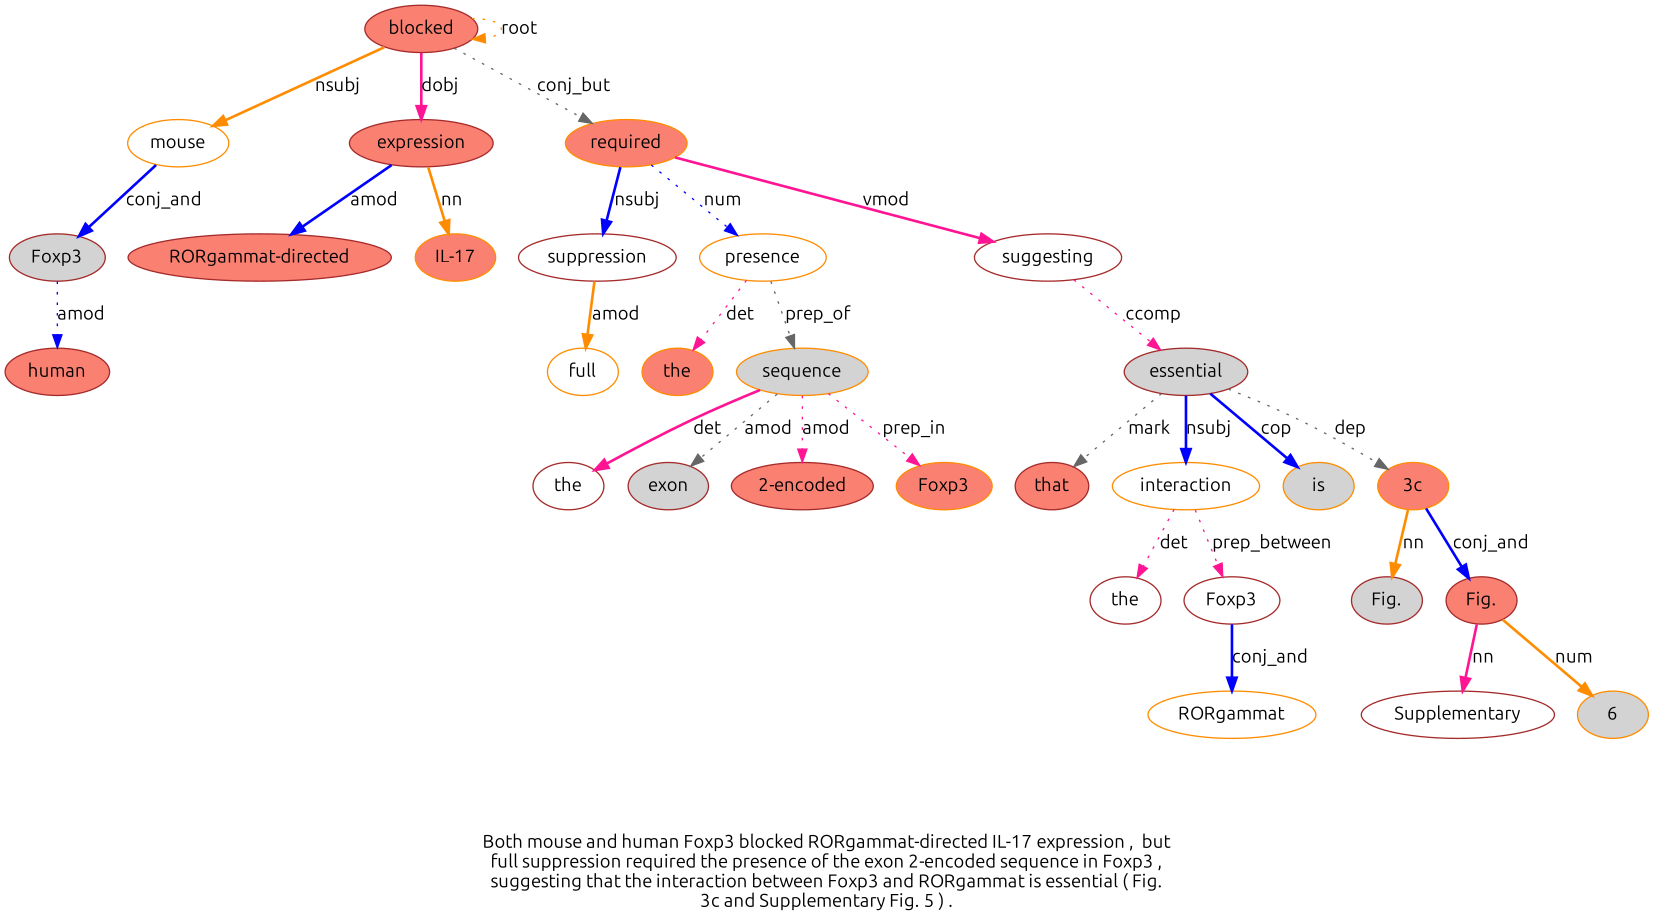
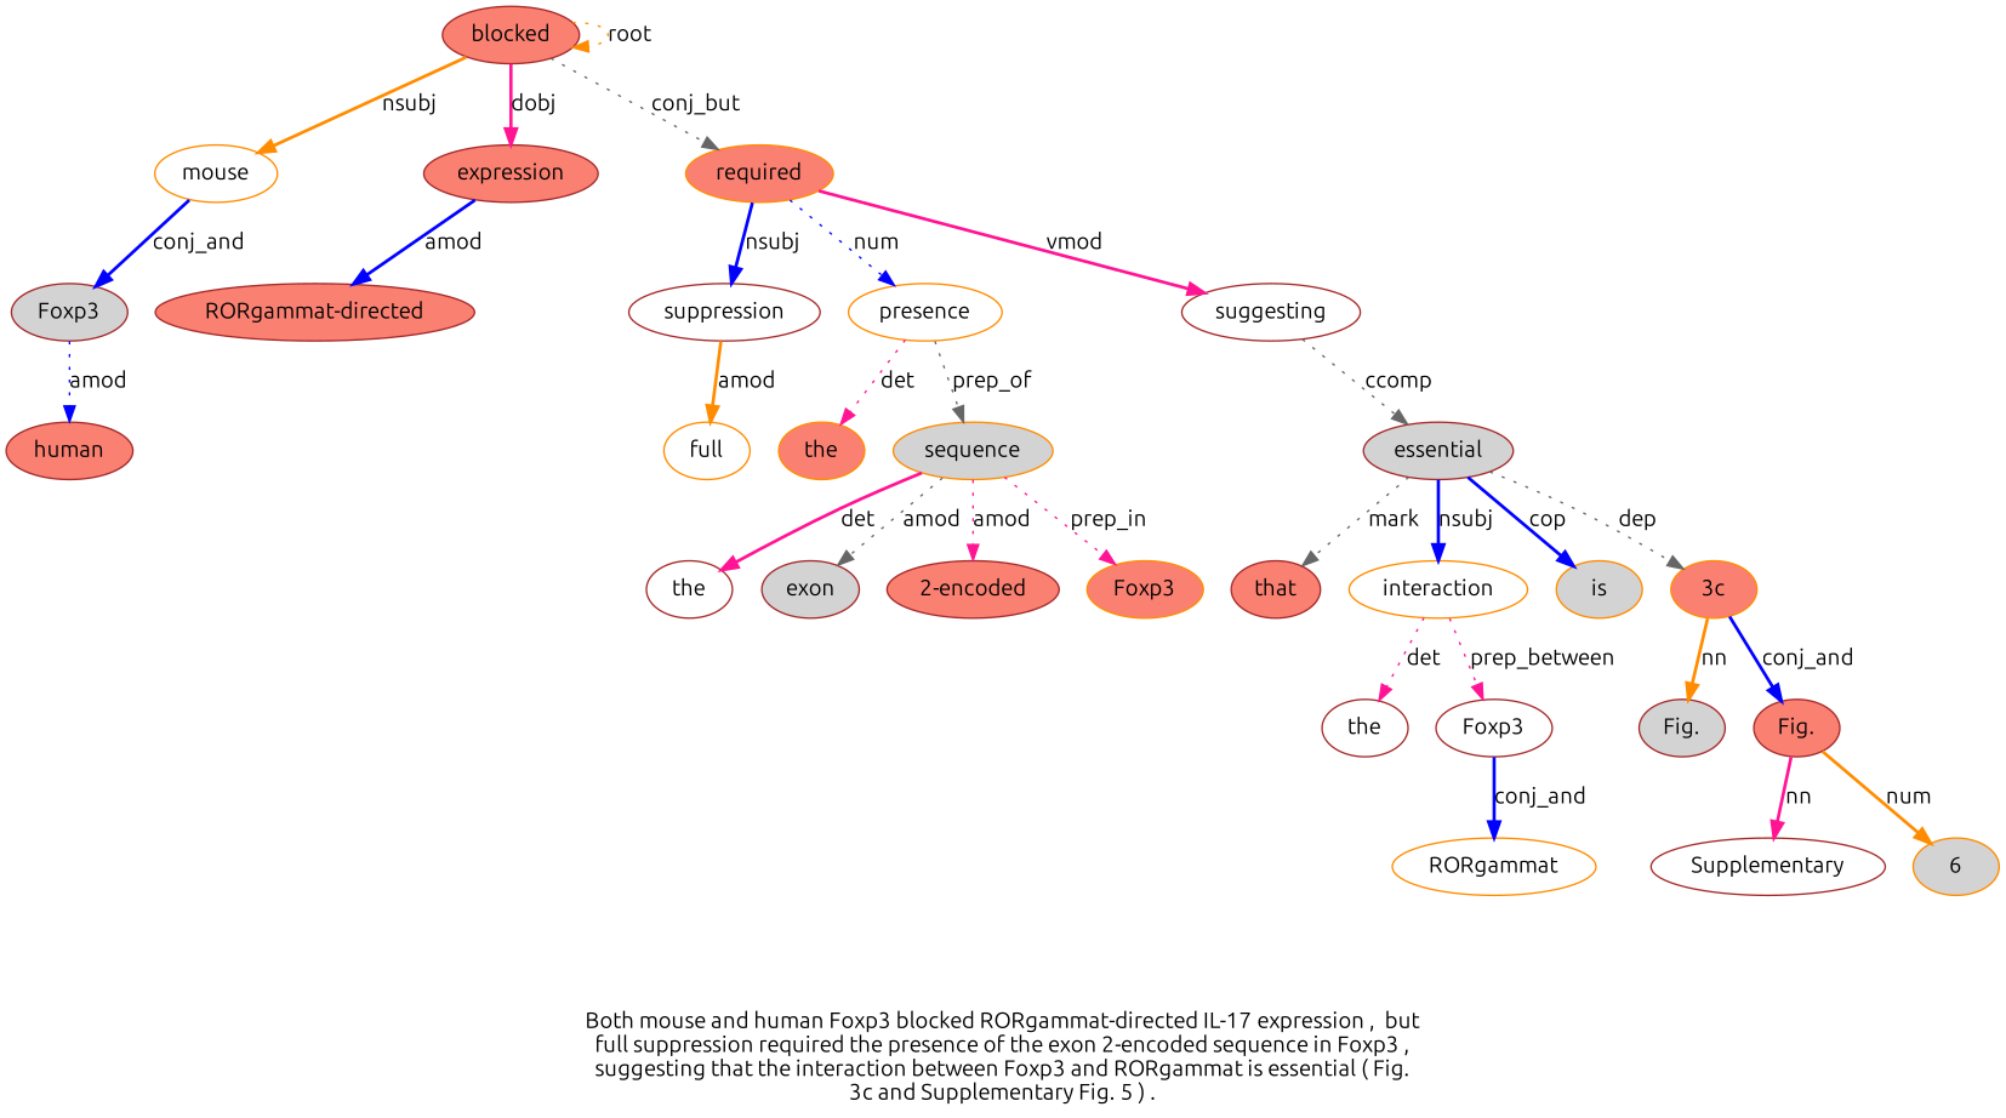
  digraph {
    fontname=Ubuntu
    label="Both mouse and human Foxp3 blocked RORgammat-directed IL-17 expression ,  but\nfull suppression required the presence of the exon 2-encoded sequence in Foxp3 ,\nsuggesting that the interaction between Foxp3 and RORgammat is essential ( Fig.\n3c and Supplementary Fig. 5 ) ."
    node [color=brown fillcolor=salmon fontname=Ubuntu style=filled]
    edge [color=blue fontname=Ubuntu style=bold]
    n1 [color=darkorange fillcolor=white label=mouse]
    n2 [fillcolor=lightgrey label=Foxp3]
    n3 [label=human]
    n4 [label=blocked]
    n5 [label=expression]
    n6 [color=darkorange label=required]
    n7 [label="RORgammat-directed"]
-   n8 [color=darkorange label="IL-17"]
    n9 [fillcolor=white label=suppression]
    n10 [color=darkorange fillcolor=white label=presence]
    n11 [fillcolor=white label=suggesting]
    n12 [color=darkorange fillcolor=white label=full]
    n13 [color=darkorange label=the]
    n14 [color=darkorange fillcolor=lightgrey label=sequence]
    n15 [fillcolor=lightgrey label=essential]
    n16 [fillcolor=white label=the]
    n17 [fillcolor=lightgrey label=exon]
    n18 [label="2-encoded"]
    n19 [color=darkorange label=Foxp3]
    n20 [label=that]
    n21 [color=darkorange fillcolor=white label=interaction]
    n22 [color=darkorange fillcolor=lightgrey label=is]
    n23 [color=darkorange label="3c"]
    n24 [fillcolor=white label=the]
    n25 [fillcolor=white label=Foxp3]
    n26 [fillcolor=lightgrey label="Fig."]
    n27 [label="Fig."]
    n28 [color=darkorange fillcolor=white label=RORgammat]
    n29 [fillcolor=white label=Supplementary]
    n30 [color=darkorange fillcolor=lightgrey label=6]
    n1 -> n2 [label=conj_and]
    n2 -> n3 [label=amod style=dotted]
    n4 -> n1 [color=darkorange label=nsubj]
    n4 -> n4 [color=darkorange label=root style=dotted]
    n4 -> n5 [color=deeppink label=dobj]
    n4 -> n6 [color=gray40 label=conj_but style=dotted]
    n5 -> n7 [label=amod]
-   n5 -> n8 [color=darkorange label=nn]
    n6 -> n9 [label=nsubj]
    n6 -> n10 [label=num style=dotted]
    n6 -> n11 [color=deeppink label=vmod]
    n9 -> n12 [color=darkorange label=amod]
    n10 -> n13 [color=deeppink label=det style=dotted]
    n10 -> n14 [color=gray40 label=prep_of style=dotted]
-   n11 -> n15 [color=deeppink label=ccomp style=dotted]
+   n11 -> n15 [color=gray40 label=ccomp style=dotted]
    n14 -> n16 [color=deeppink label=det]
    n14 -> n17 [color=gray40 label=amod style=dotted]
    n14 -> n18 [color=deeppink label=amod style=dotted]
    n14 -> n19 [color=deeppink label=prep_in style=dotted]
    n15 -> n20 [color=gray40 label=mark style=dotted]
    n15 -> n21 [label=nsubj]
    n15 -> n22 [label=cop]
    n15 -> n23 [color=gray40 label=dep style=dotted]
    n21 -> n24 [color=deeppink label=det style=dotted]
    n21 -> n25 [color=deeppink label=prep_between style=dotted]
    n23 -> n26 [color=darkorange label=nn]
    n23 -> n27 [label=conj_and]
    n25 -> n28 [label=conj_and]
    n27 -> n29 [color=deeppink label=nn]
    n27 -> n30 [color=darkorange label=num]
  }
